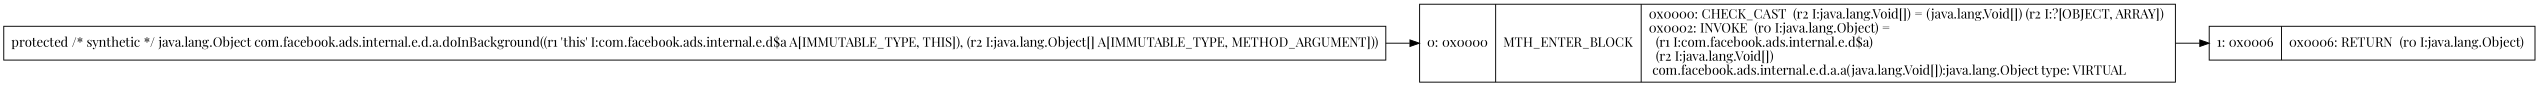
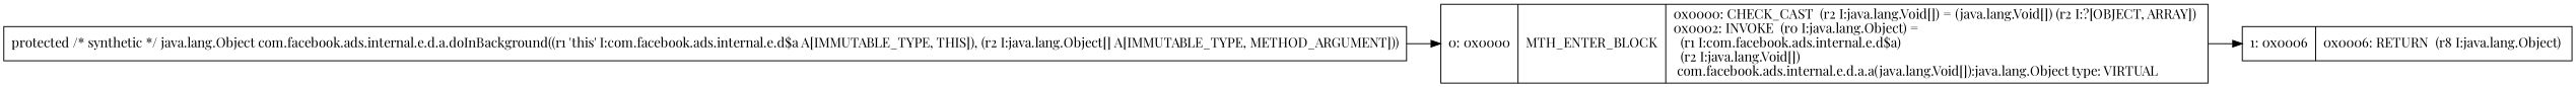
  digraph {
    rankdir=LR
    fontname="Playfair Display"
    node [shape=record fontname="Playfair Display"]
    edge [fontname="Playfair Display"]
    n1 [label="{0\:\ 0x0000|MTH_ENTER_BLOCK\l|0x0000: CHECK_CAST  (r2 I:java.lang.Void[]) = (java.lang.Void[]) (r2 I:?[OBJECT, ARRAY]) \l0x0002: INVOKE  (r0 I:java.lang.Object) = \l  (r1 I:com.facebook.ads.internal.e.d$a)\l  (r2 I:java.lang.Void[])\l com.facebook.ads.internal.e.d.a.a(java.lang.Void[]):java.lang.Object type: VIRTUAL \l}"]
-   n2 [label="{1\:\ 0x0006|0x0006: RETURN  (r0 I:java.lang.Object) \l}"]
+   n2 [label="{1\:\ 0x0006|0x0006: RETURN  (r8 I:java.lang.Object) \l}"]
    n3 [label="{protected \/* synthetic *\/ java.lang.Object com.facebook.ads.internal.e.d.a.doInBackground((r1 'this' I:com.facebook.ads.internal.e.d$a A[IMMUTABLE_TYPE, THIS]), (r2 I:java.lang.Object[] A[IMMUTABLE_TYPE, METHOD_ARGUMENT])) }"]
    n1 -> n2
    n3 -> n1
  }
